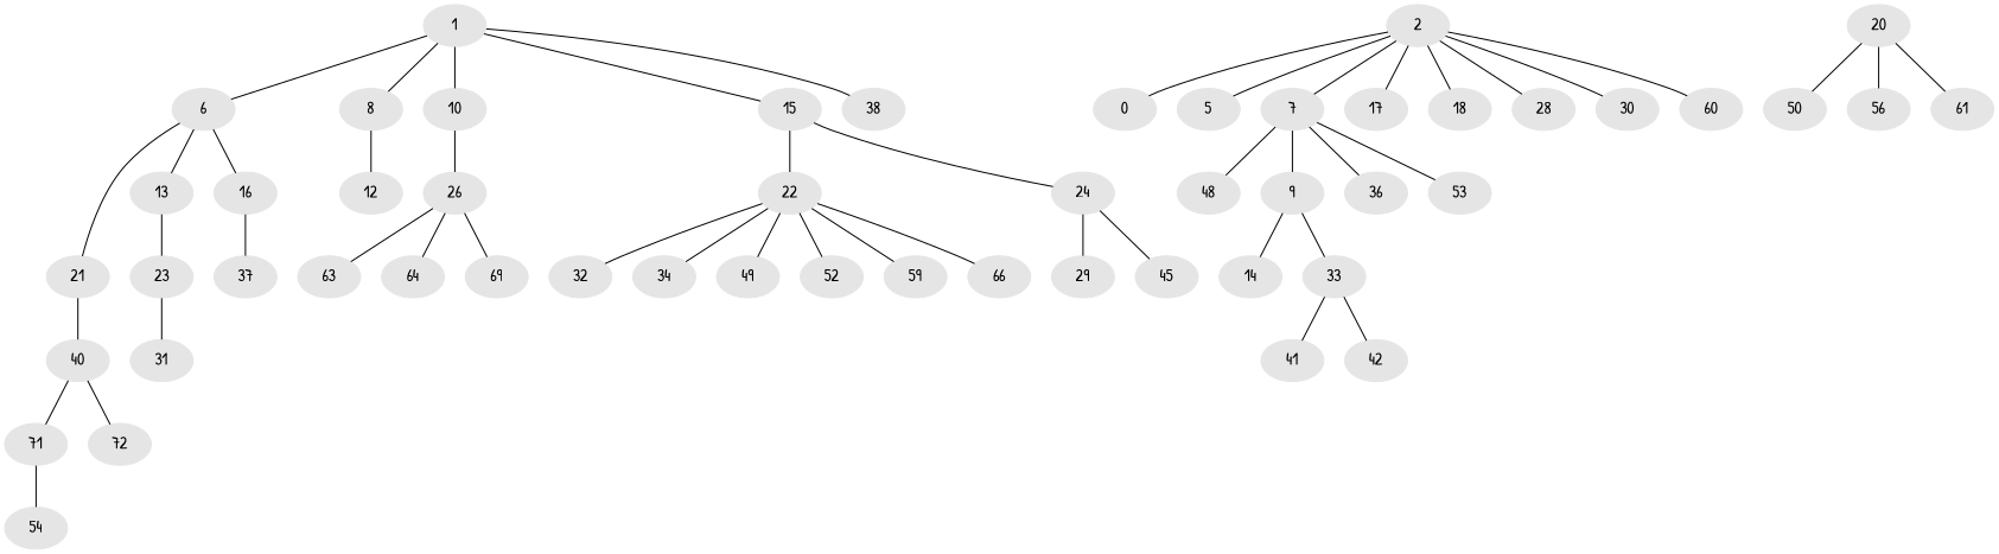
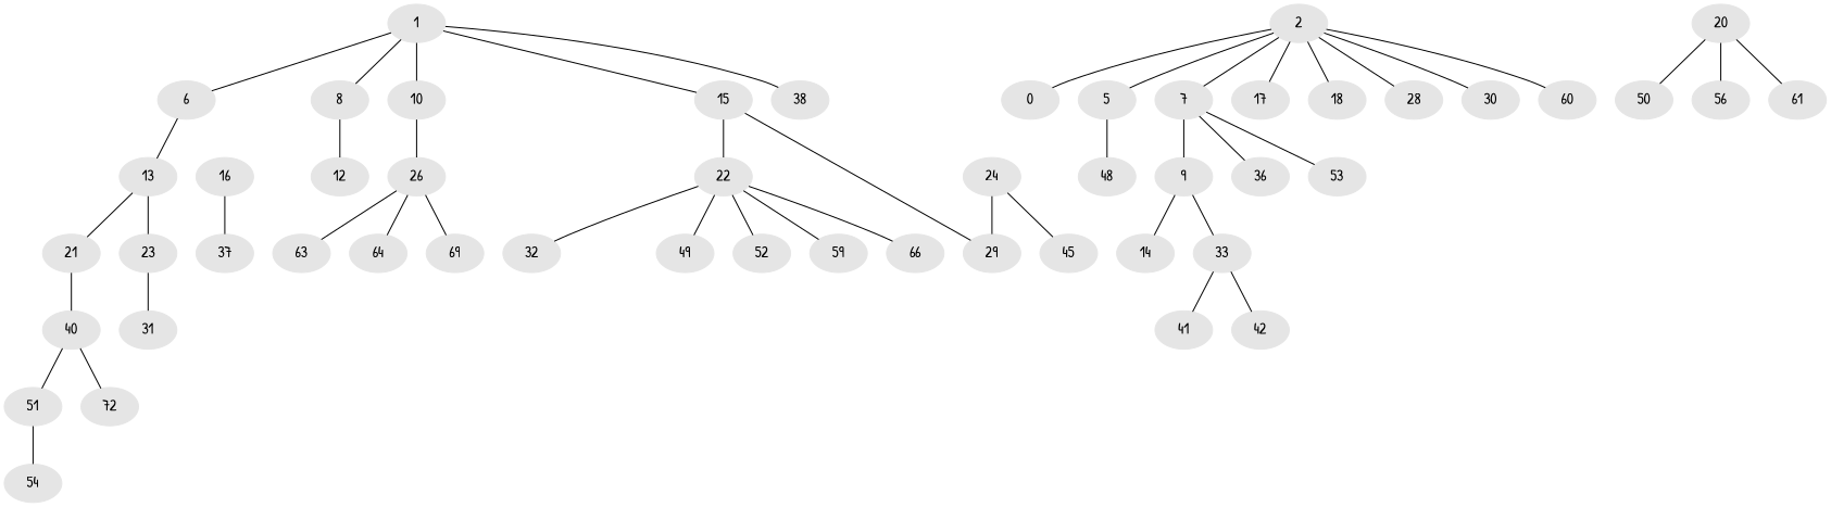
  graph {
    fontname="Patrick Hand"
    node [color=gray90 fontname="Patrick Hand" style=filled]
    edge [fontname="Patrick Hand"]
    1 [super="+57"]
    6 [super="+11"]
    8 [super="+19"]
    10
    15
    38
    2 [super="+3"]
    n8 [label=0]
    5
    7 [super="+35"]
    17
    18
    28
    30
    60
    13
    16 [super="+71"]
    21
    12 [super="+65"]
    26 [super="+58"]
    22 [super="+25"]
    24 [super="+46"]
    48
    9
    36
    53
    23 [super="+68"]
    37
    20 [super="+47"]
    50 [super="+70"]
    56
    61
    40 [super="+44"]
    14 [super="+27"]
    33 [super="+39"]
    41 [super="+43"]
    42 [super="+62"]
    63
    64
    69
    31
    32
-   34 [super="+55"]
    49
    52
    59
    66
    29
    45
-   51 [label=71]
+   51
    72
    54 [super="+67"]
    1 -- 6
    1 -- 8
    1 -- 10
    1 -- 15
    1 -- 38
    6 -- 13
-   6 -- 16
-   6 -- 21
+   13 -- 21
    8 -- 12
    10 -- 26
    15 -- 22
-   15 -- 24
+   15 -- 29
    2 -- n8
    2 -- 5
    2 -- 7
    2 -- 17
    2 -- 18
    2 -- 28
    2 -- 30
    2 -- 60
-   7 -- 48
+   5 -- 48
    7 -- 9
    7 -- 36
    7 -- 53
    13 -- 23
    16 -- 37
    21 -- 40
    26 -- 63
    26 -- 64
    26 -- 69
    22 -- 32
-   22 -- 34
    22 -- 49
    22 -- 52
    22 -- 59
    22 -- 66
    24 -- 29
    24 -- 45
    9 -- 14
    9 -- 33
    23 -- 31
    20 -- 50
    20 -- 56
    20 -- 61
    40 -- 51
    40 -- 72
    33 -- 41
    33 -- 42
    51 -- 54
  }
